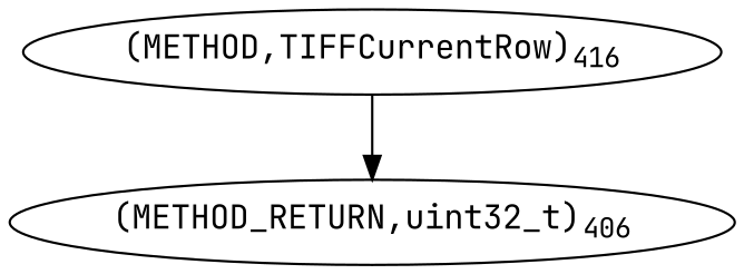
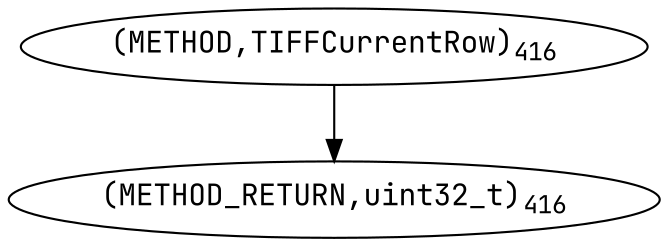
  digraph {
    fontname="JetBrains Mono"
    node [fontname="JetBrains Mono"]
    n1 [label=<(METHOD,TIFFCurrentRow)<SUB>416</SUB>>]
-   n2 [label=<(METHOD_RETURN,uint32_t)<SUB>406</SUB>>]
+   n2 [label=<(METHOD_RETURN,uint32_t)<SUB>416</SUB>>]
    n1 -> n2 [style=solid fontname="JetBrains Mono"]
  }
